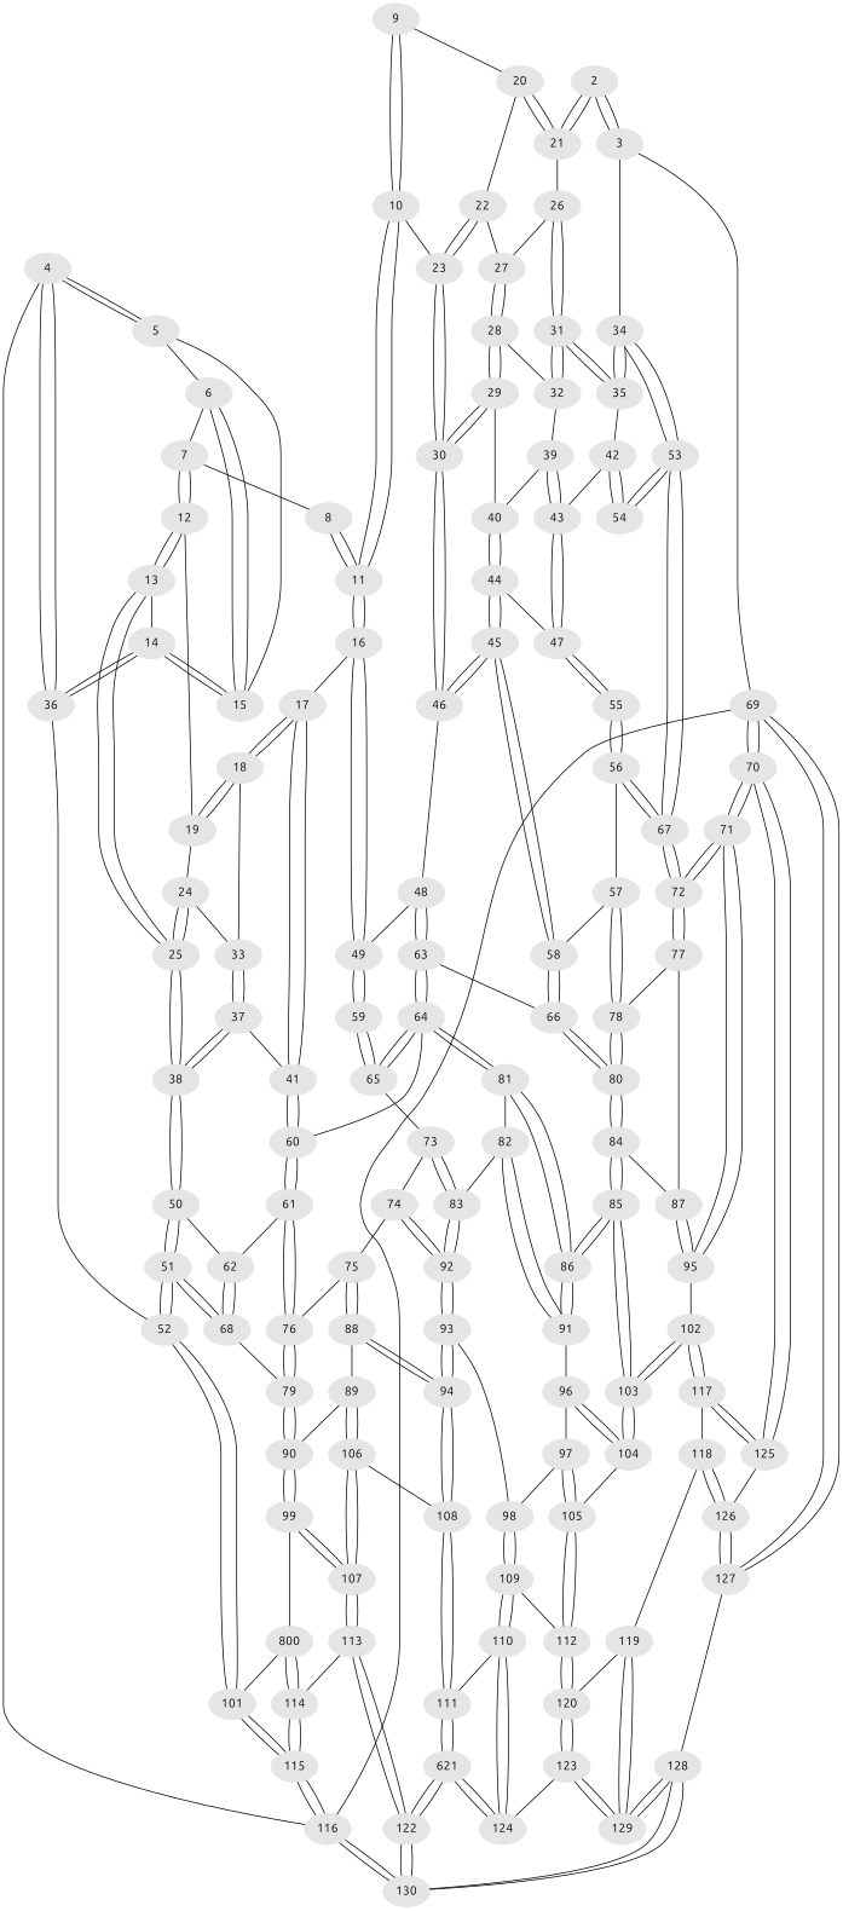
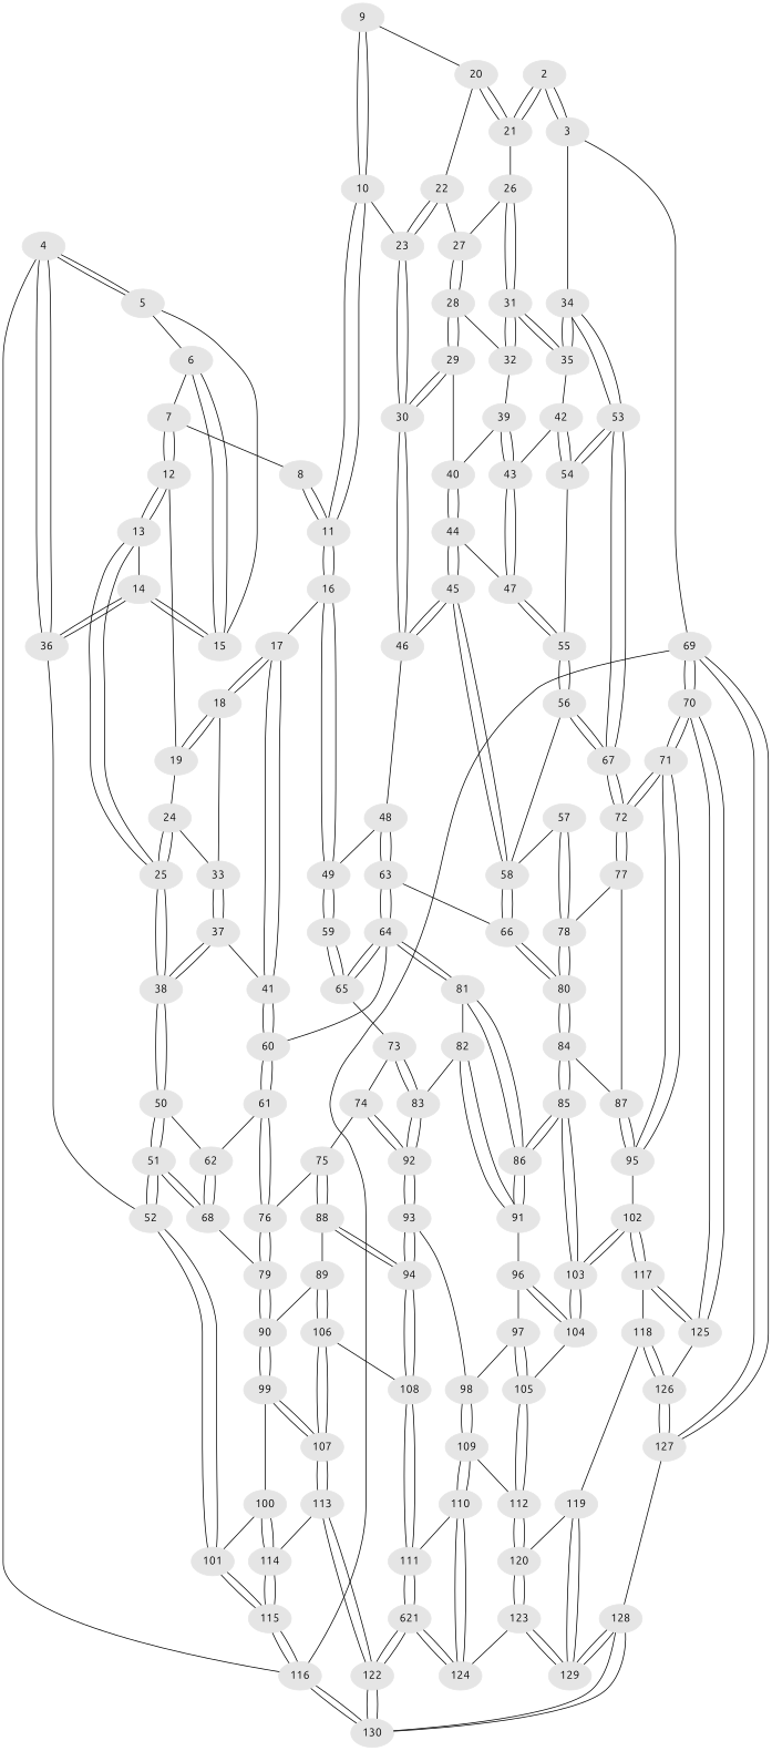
  graph {
    fontname=Ubuntu
    node [color=gray90 fontname=Ubuntu style=filled]
    edge [fontname=Ubuntu]
    2
    3
    21
    9
    10
    20
    34
    69
    26
    4
    5
    36
    116
    35
    53
    70
    127
    6
    15
    52
    130
    7
    8
    12
    11
    13
    19
    16
    23
    22
    30
    17
    49
    14
    25
    24
    38
    18
    41
    59
    33
    60
    37
    27
    31
    28
    46
    50
    32
    29
    40
    39
    44
    48
    42
    43
    54
    67
    101
    51
    62
    47
    45
    61
    55
    58
    66
    63
    56
    64
    65
    68
    79
    115
    72
    57
    78
    80
    73
    76
    81
    82
    86
    74
    83
    84
    77
    90
    71
    125
    128
    95
    126
    102
    87
    75
    92
    88
    93
    89
    94
    99
    85
    91
    96
    103
    104
    106
    108
    107
-   100 [label=800]
+   100
    97
    98
    109
    111
    117
    105
    112
    110
    114
    113
    118
    120
    122
    n125 [label=621]
    124
    123
    119
    129
    2 -- 3
    2 -- 3
    2 -- 21
    2 -- 21
    3 -- 34
    3 -- 69
    21 -- 26
    9 -- 10
    9 -- 10
    9 -- 20
    10 -- 11
    10 -- 11
    10 -- 23
    20 -- 21
    20 -- 21
    20 -- 22
    34 -- 35
    34 -- 35
    34 -- 53
    34 -- 53
    69 -- 116
    69 -- 70
    69 -- 70
    69 -- 127
    69 -- 127
    26 -- 27
    26 -- 31
    26 -- 31
    4 -- 5
    4 -- 5
    4 -- 36
    4 -- 36
    4 -- 116
    5 -- 6
    5 -- 15
    36 -- 52
    116 -- 130
    116 -- 130
    35 -- 42
    53 -- 54
    53 -- 54
    53 -- 67
    53 -- 67
    70 -- 71
    70 -- 71
    70 -- 125
    70 -- 125
    127 -- 128
    6 -- 15
    6 -- 15
    6 -- 7
    52 -- 101
    52 -- 101
    7 -- 8
    7 -- 12
    7 -- 12
    8 -- 11
    8 -- 11
    12 -- 13
    12 -- 13
    12 -- 19
    11 -- 16
    11 -- 16
    13 -- 14
    13 -- 25
    13 -- 25
    19 -- 24
    16 -- 17
    16 -- 49
    16 -- 49
    23 -- 30
    23 -- 30
    22 -- 23
    22 -- 23
    22 -- 27
    30 -- 46
    30 -- 46
    17 -- 18
    17 -- 18
    17 -- 41
    17 -- 41
    49 -- 59
    49 -- 59
    14 -- 36
    14 -- 36
    14 -- 15
    14 -- 15
    25 -- 38
    25 -- 38
    24 -- 25
    24 -- 25
    24 -- 33
    38 -- 50
    38 -- 50
    18 -- 19
    18 -- 19
    18 -- 33
    41 -- 60
    41 -- 60
    59 -- 65
    59 -- 65
    33 -- 37
    33 -- 37
    60 -- 61
    60 -- 61
    37 -- 38
    37 -- 38
    37 -- 41
    27 -- 28
    27 -- 28
    31 -- 35
    31 -- 35
    31 -- 32
    31 -- 32
    28 -- 32
    28 -- 29
    28 -- 29
    46 -- 48
    50 -- 51
    50 -- 51
    50 -- 62
    32 -- 39
    29 -- 30
    29 -- 30
    29 -- 40
    40 -- 44
    40 -- 44
    39 -- 40
    39 -- 43
    39 -- 43
    44 -- 47
    44 -- 45
    44 -- 45
    48 -- 49
    48 -- 63
    48 -- 63
    42 -- 43
    42 -- 54
    42 -- 54
    43 -- 47
    43 -- 47
+   54 -- 55
    67 -- 72
    67 -- 72
    101 -- 115
    101 -- 115
    51 -- 52
    51 -- 52
    51 -- 68
    51 -- 68
    62 -- 68
    62 -- 68
    47 -- 55
    47 -- 55
    45 -- 46
    45 -- 46
    45 -- 58
    45 -- 58
    61 -- 62
    61 -- 76
    61 -- 76
    55 -- 56
    55 -- 56
    58 -- 66
    58 -- 66
    66 -- 80
    66 -- 80
    63 -- 66
    63 -- 64
    63 -- 64
    56 -- 67
    56 -- 67
-   56 -- 57
+   56 -- 58
    64 -- 60
    64 -- 65
    64 -- 65
    64 -- 81
    64 -- 81
    65 -- 73
    68 -- 79
    79 -- 90
    79 -- 90
    115 -- 116
    115 -- 116
    72 -- 77
    72 -- 77
    57 -- 58
    57 -- 78
    57 -- 78
    78 -- 80
    78 -- 80
    80 -- 84
    80 -- 84
    73 -- 74
    73 -- 83
    73 -- 83
    76 -- 79
    76 -- 79
    81 -- 82
    81 -- 86
    81 -- 86
    82 -- 83
    82 -- 91
    82 -- 91
    86 -- 91
    86 -- 91
    74 -- 75
    74 -- 92
    74 -- 92
    83 -- 92
    83 -- 92
    84 -- 87
    84 -- 85
    84 -- 85
    77 -- 78
    77 -- 87
    90 -- 99
    90 -- 99
    71 -- 72
    71 -- 72
    71 -- 95
    71 -- 95
    125 -- 126
    128 -- 130
    128 -- 130
    128 -- 129
    128 -- 129
    95 -- 102
    126 -- 127
    126 -- 127
    102 -- 103
    102 -- 103
    102 -- 117
    102 -- 117
    87 -- 95
    87 -- 95
    75 -- 76
    75 -- 88
    75 -- 88
    92 -- 93
    92 -- 93
    88 -- 89
    88 -- 94
    88 -- 94
    93 -- 94
    93 -- 94
    93 -- 98
    89 -- 90
    89 -- 106
    89 -- 106
    94 -- 108
    94 -- 108
    99 -- 107
    99 -- 107
    99 -- 100
    85 -- 86
    85 -- 86
    85 -- 103
    85 -- 103
    91 -- 96
    96 -- 104
    96 -- 104
    96 -- 97
    103 -- 104
    103 -- 104
    104 -- 105
    106 -- 108
    106 -- 107
    106 -- 107
    108 -- 111
    108 -- 111
    107 -- 113
    107 -- 113
    100 -- 101
    100 -- 114
    100 -- 114
    97 -- 98
    97 -- 105
    97 -- 105
    98 -- 109
    98 -- 109
    109 -- 112
    109 -- 110
    109 -- 110
    111 -- n125
    111 -- n125
    117 -- 125
    117 -- 125
    117 -- 118
    105 -- 112
    105 -- 112
    112 -- 120
    112 -- 120
    110 -- 111
    110 -- 124
    110 -- 124
    114 -- 115
    114 -- 115
    113 -- 114
    113 -- 122
    113 -- 122
    118 -- 126
    118 -- 126
    118 -- 119
    120 -- 123
    120 -- 123
    122 -- 130
    122 -- 130
    n125 -- 122
    n125 -- 122
    n125 -- 124
    n125 -- 124
    123 -- 124
    123 -- 129
    123 -- 129
    119 -- 120
    119 -- 129
    119 -- 129
  }
